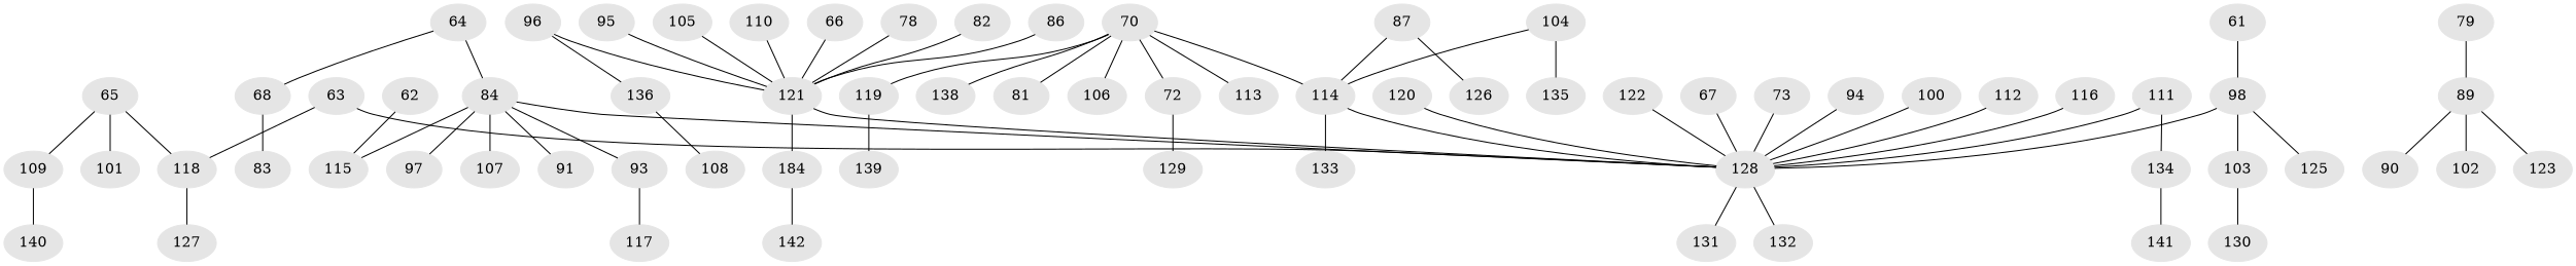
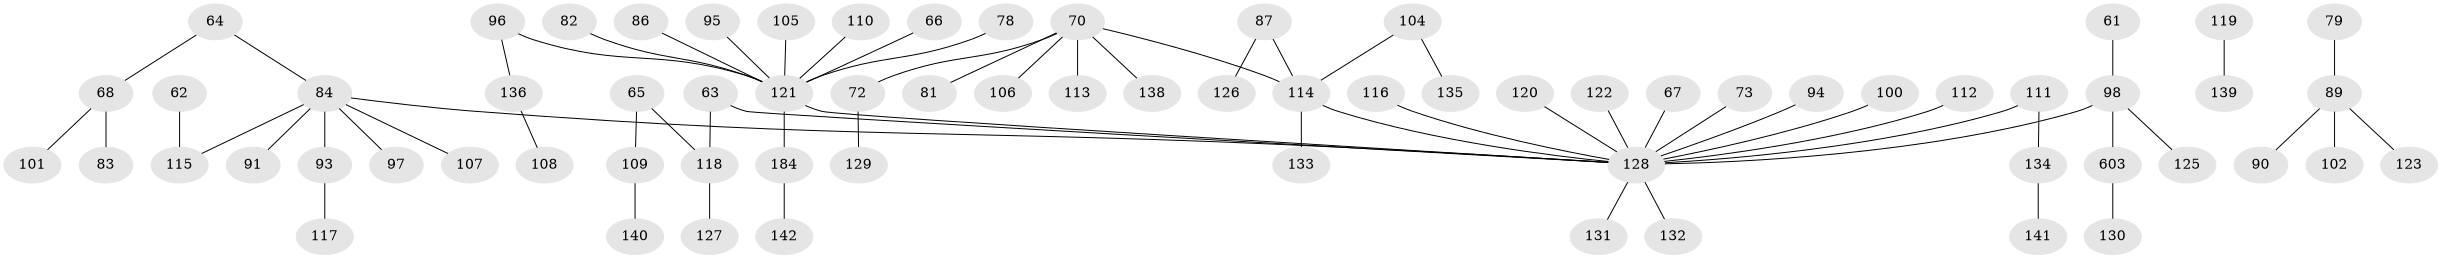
  graph {
    node [color=gray90 style=filled]
    98 [super="+1+16"]
    128 [super="+80+88+85+24+36+49+48+99+55"]
-   103
+   103 [label=603]
    125
    61
    115 [super="+38+37+43"]
    62
    63 [super="+7"]
    118 [super="+34+76+50+69"]
    127
    131
    132
    64
    68
    84 [super="+74+30+54"]
    83
    91
    93 [super="+92"]
    97
    107
    65 [super="+59"]
    101
    109
    140
    121 [super="+39+53+56+57+58"]
    n26 [label=184]
    66
    67
    70 [super="+60"]
    72
    81
    106
    113
    114 [super="+14+5+47"]
    119
    138
    129
    133
    139
    73
    78
    89 [super="+75"]
    90
    102
    123
    79
    82
    117
    86
    87
    126
    94
    95
    96
    136
    108
    130
    100
    104
    135
    105
    110
    111
    134
    141
    112
    116
    120
    142
    122
    98 -- 128
    98 -- 103
    98 -- 125
    128 -- 131
    128 -- 132
    103 -- 130
    61 -- 98
    62 -- 115
    63 -- 128
    63 -- 118
    118 -- 127
    64 -- 68
    64 -- 84
    68 -- 83
    84 -- 128
    84 -- 115
    84 -- 91
    84 -- 93
    84 -- 97
    84 -- 107
    93 -- 117
    65 -- 118
-   65 -- 101
+   68 -- 101
    65 -- 109
    109 -- 140
    121 -- 128
    121 -- n26
    n26 -- 142
    66 -- 121
    67 -- 128
    70 -- 72
    70 -- 81
    70 -- 106
    70 -- 113
    70 -- 114
-   70 -- 119
    70 -- 138
    72 -- 129
    114 -- 128
    114 -- 133
    119 -- 139
    73 -- 128
    78 -- 121
    89 -- 90
    89 -- 102
    89 -- 123
    79 -- 89
    82 -- 121
    86 -- 121
    87 -- 114
    87 -- 126
    94 -- 128
    95 -- 121
    96 -- 121
    96 -- 136
    136 -- 108
    100 -- 128
    104 -- 114
    104 -- 135
    105 -- 121
    110 -- 121
    111 -- 128
    111 -- 134
    134 -- 141
    112 -- 128
    116 -- 128
    120 -- 128
    122 -- 128
  }
